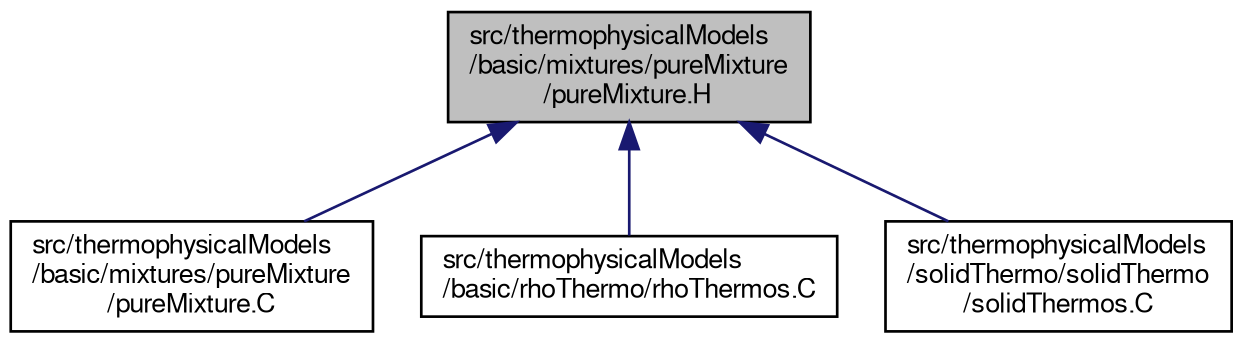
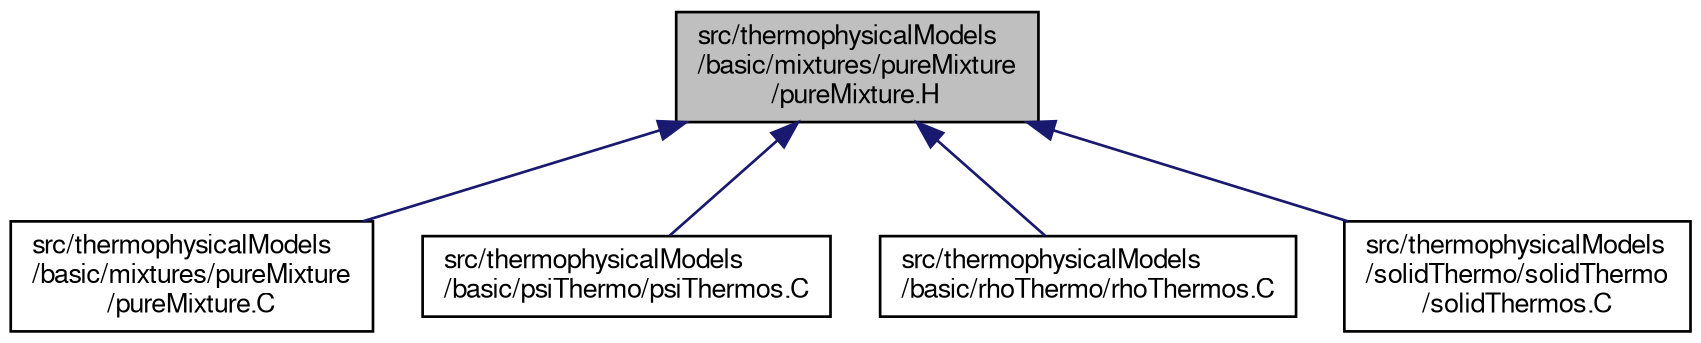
  digraph {
    node [color=black fontname=FreeSans fontsize=10 shape=record]
    edge [color=midnightblue dir=back fontname=FreeSans fontsize=10 labelfontname=FreeSans labelfontsize=10 style=solid]
    n1 [fillcolor=grey75 fontcolor=black height=0.2 label="src/thermophysicalModels\l/basic/mixtures/pureMixture\l/pureMixture.H" style=filled width=0.4]
    n2 [height=0.2 label="src/thermophysicalModels\l/basic/mixtures/pureMixture\l/pureMixture.C" width=0.4]
+   n3 [height=0.2 label="src/thermophysicalModels\l/basic/psiThermo/psiThermos.C" width=0.4]
    n4 [height=0.2 label="src/thermophysicalModels\l/basic/rhoThermo/rhoThermos.C" width=0.4]
    n5 [height=0.2 label="src/thermophysicalModels\l/solidThermo/solidThermo\l/solidThermos.C" width=0.4]
    n1 -> n2
+   n1 -> n3
    n1 -> n4
    n1 -> n5
  }
